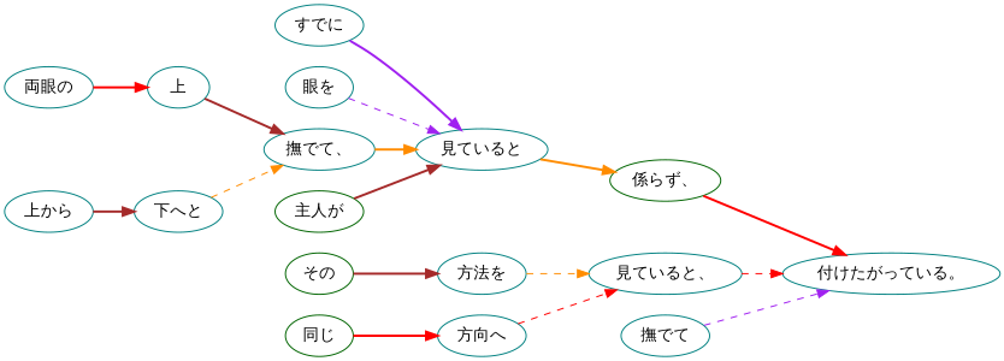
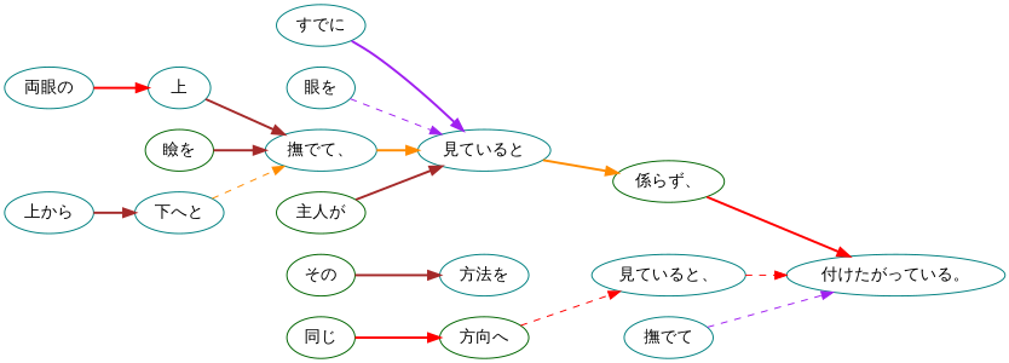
  digraph {
    rankdir=LR
    node [color=teal]
    edge [color=brown style=bold]
    n1 [color=darkgreen label="その"]
    n2 [label="方法を"]
    n3 [label="見ていると、"]
    n4 [label="付けたがっている。"]
    n5 [label="両眼の"]
    n6 [label="上"]
    n7 [label="撫でて、"]
    n8 [label="見ていると"]
+   n9 [color=darkgreen label="瞼を"]
    n10 [label="上から"]
    n11 [label="下へと"]
    n12 [color=darkgreen label="係らず、"]
    n13 [color=darkgreen label="主人が"]
    n14 [label="すでに"]
    n15 [label="眼を"]
    n16 [color=darkgreen label="同じ"]
-   n17 [label="方向へ"]
+   n17 [color=darkgreen label="方向へ"]
    n18 [label="撫でて"]
    n1 -> n2
-   n2 -> n3 [color=darkorange style=dashed]
    n3 -> n4 [color=red style=dashed]
    n5 -> n6 [color=red]
    n6 -> n7
    n7 -> n8 [color=darkorange]
    n8 -> n12 [color=darkorange]
+   n9 -> n7
    n10 -> n11
    n11 -> n7 [color=darkorange style=dashed]
    n12 -> n4 [color=red]
    n13 -> n8
    n14 -> n8 [color=purple]
    n15 -> n8 [color=purple style=dashed]
    n16 -> n17 [color=red]
    n17 -> n3 [color=red style=dashed]
    n18 -> n4 [color=purple style=dashed]
  }
